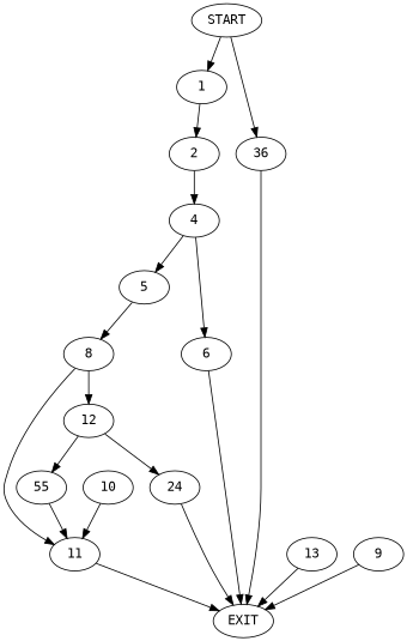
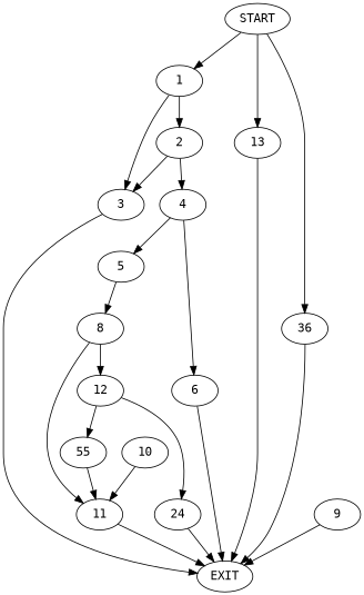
  digraph {
    fontname="DejaVu Sans Mono"
    node [fontname="DejaVu Sans Mono"]
    edge [fontname="DejaVu Sans Mono"]
    n1 [label=START]
    1
    13
    n4 [label=36]
    2
+   3
    n7 [label=EXIT]
    4
    5
    6
    8
    11
    12
    9
    10
    n16 [label=24]
    n17 [label=55]
    n1 -> 1
+   n1 -> 13
    n1 -> n4
    1 -> 2
+   1 -> 3
    13 -> n7
    n4 -> n7
+   2 -> 3
    2 -> 4
+   3 -> n7
    4 -> 5
    4 -> 6
    5 -> 8
    6 -> n7
    8 -> 11
    8 -> 12
    11 -> n7
    12 -> n16
    12 -> n17
    9 -> n7
    10 -> 11
    n16 -> n7
    n17 -> 11
  }
